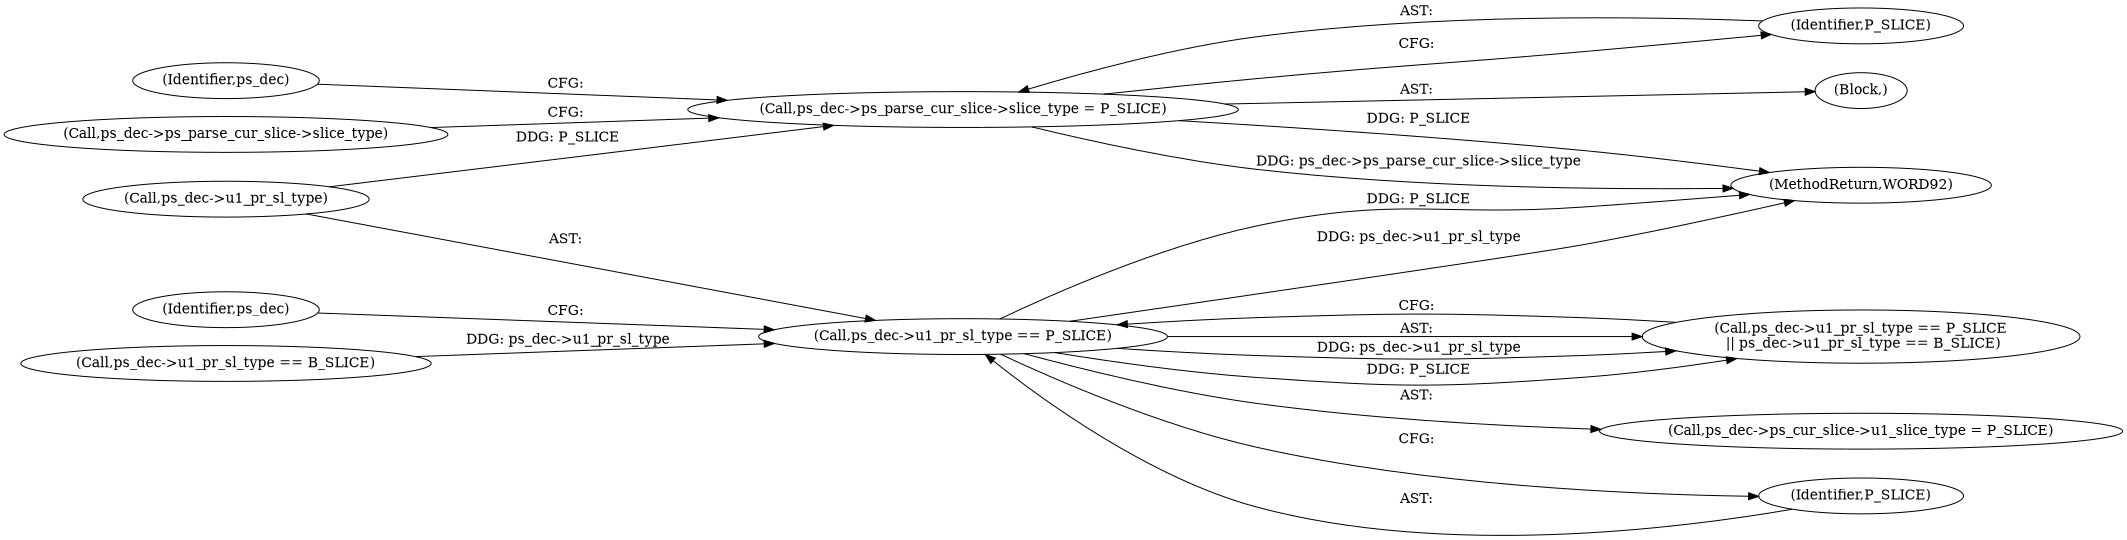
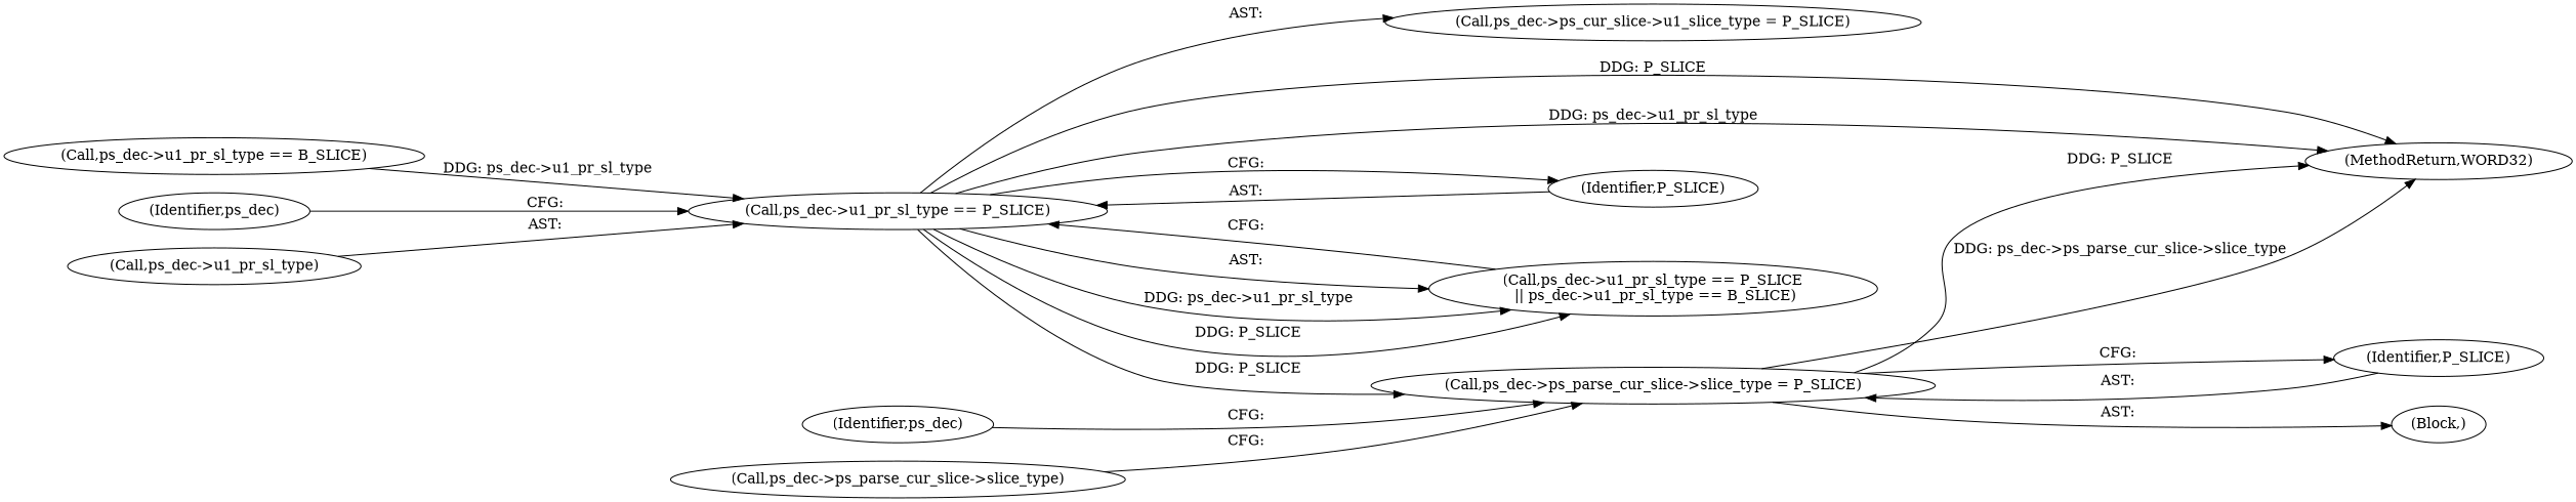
  digraph {
    rankdir=LR
    n1 [label="(Call,ps_dec->ps_parse_cur_slice->slice_type = P_SLICE)"]
    n2 [label="(Identifier,P_SLICE)"]
-   n3 [label="(MethodReturn,WORD92)"]
+   n3 [label="(MethodReturn,WORD32)"]
    n4 [label="(Block,)"]
    n5 [label="(Call,ps_dec->u1_pr_sl_type == P_SLICE)"]
    n6 [label="(Identifier,P_SLICE)"]
    n7 [label="(Call,ps_dec->u1_pr_sl_type == P_SLICE\n || ps_dec->u1_pr_sl_type == B_SLICE)"]
    n8 [label="(Call,ps_dec->ps_cur_slice->u1_slice_type = P_SLICE)"]
    n9 [label="(Call,ps_dec->u1_pr_sl_type == B_SLICE)"]
    n10 [label="(Identifier,ps_dec)"]
    n11 [label="(Identifier,ps_dec)"]
    n12 [label="(Call,ps_dec->u1_pr_sl_type)"]
    n13 [label="(Call,ps_dec->ps_parse_cur_slice->slice_type)"]
    n1 -> n2 [label="CFG: "]
    n1 -> n3 [label="DDG: P_SLICE"]
    n1 -> n3 [label="DDG: ps_dec->ps_parse_cur_slice->slice_type"]
    n1 -> n4 [label="AST: "]
    n2 -> n1 [label="AST: "]
-   n12 -> n1 [label="DDG: P_SLICE"]
+   n5 -> n1 [label="DDG: P_SLICE"]
    n5 -> n3 [label="DDG: P_SLICE"]
    n5 -> n3 [label="DDG: ps_dec->u1_pr_sl_type"]
    n5 -> n6 [label="CFG: "]
    n5 -> n7 [label="AST: "]
    n5 -> n7 [label="DDG: ps_dec->u1_pr_sl_type"]
    n5 -> n7 [label="DDG: P_SLICE"]
    n5 -> n8 [label="AST: "]
    n6 -> n5 [label="AST: "]
    n7 -> n5 [label="CFG: "]
    n9 -> n5 [label="DDG: ps_dec->u1_pr_sl_type"]
    n10 -> n5 [label="CFG: "]
    n11 -> n1 [label="CFG: "]
    n12 -> n5 [label="AST: "]
    n13 -> n1 [label="CFG: "]
  }
